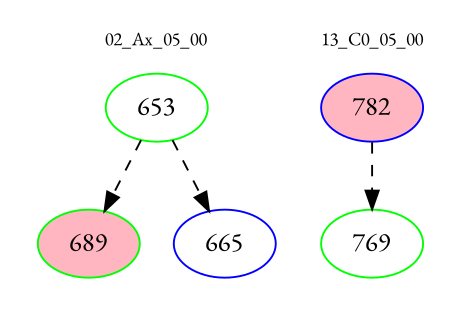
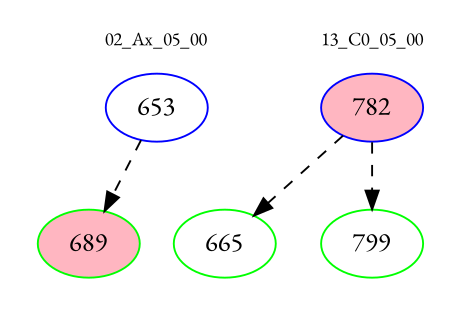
  digraph {
    fontname="EB Garamond"
    node [color=green fillcolor=white fontname="EB Garamond" style=filled]
    edge [color=black fontname="EB Garamond" style=dashed]
-   n1 [label=653]
+   n1 [color=blue label=653]
    n2 [fillcolor=lightpink label=689]
-   n3 [color=blue label=665]
+   n3 [label=665]
    n4 [color=blue fillcolor=lightpink label=782]
-   n5 [label=769]
+   n5 [label=799]
    subgraph cluster_1 {
      color=white
      fontsize=10
      label="02_Ax_05_00"
      n1
      n2
      n3
    }
    subgraph cluster_2 {
      color=white
      fontsize=10
      label="13_C0_05_00"
      n4
      n5
    }
    n1 -> n2
-   n1 -> n3
+   n4 -> n3
    n4 -> n5
  }
